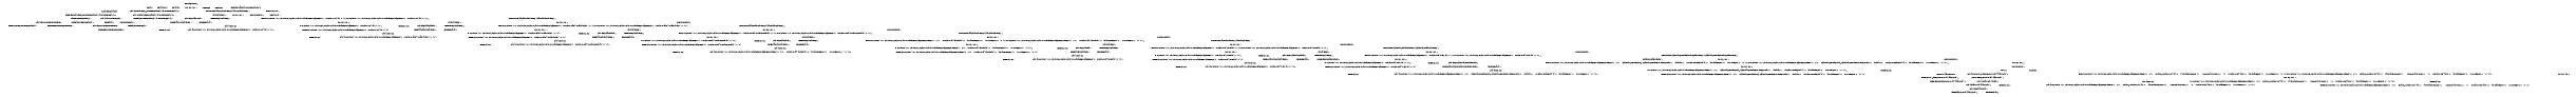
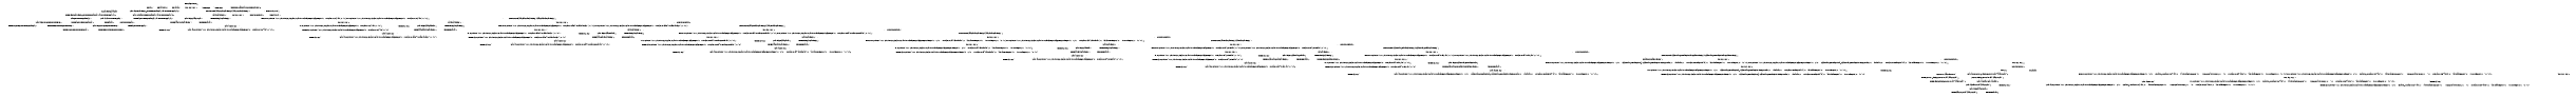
  digraph {
    n1 [label=<(METHOD,createAttributeSetter)<SUB>696</SUB>>]
    n2 [label=<(PARAM,this)<SUB>696</SUB>>]
    n3 [label=<(PARAM,final Method m)<SUB>696</SUB>>]
    n4 [label=<(PARAM,Class arg)<SUB>697</SUB>>]
    n5 [label=<(BLOCK,&lt;empty&gt;,&lt;empty&gt;)<SUB>697</SUB>>]
    n6 [label=<(MODIFIER,PRIVATE)>]
    n7 [label=<(MODIFIER,VIRTUAL)>]
    n8 [label=<(METHOD_RETURN,org.apache.tools.ant.IntrospectionHelper$AttributeSetter)<SUB>696</SUB>>]
    n9 [label=<(LOCAL,Class reflectedArg: java.lang.Class)>]
    n10 [label=<(&lt;operator&gt;.assignment,Class reflectedArg = PRIMITIVE_TYPE_MAP.containsKey(arg) ? (Class) PRIMITIVE_TYPE_MAP.get(arg) : arg)<SUB>700</SUB>>]
    n11 [label=<(CONTROL_STRUCTURE,if (java.lang.String.class.equals(reflectedArg)),if (java.lang.String.class.equals(reflectedArg)))<SUB>704</SUB>>]
    n12 [label=<(RETURN,return null;,return null;)<SUB>811</SUB>>]
    n13 [label=<(IDENTIFIER,reflectedArg,Class reflectedArg = PRIMITIVE_TYPE_MAP.containsKey(arg) ? (Class) PRIMITIVE_TYPE_MAP.get(arg) : arg)<SUB>700</SUB>>]
    n14 [label=<(&lt;operator&gt;.conditional,PRIMITIVE_TYPE_MAP.containsKey(arg) ? (Class) PRIMITIVE_TYPE_MAP.get(arg) : arg)<SUB>700</SUB>>]
    n15 [label=<(equals,this.equals(reflectedArg))<SUB>704</SUB>>]
    n16 [label=<(BLOCK,&lt;empty&gt;,&lt;empty&gt;)<SUB>704</SUB>>]
    n17 [label=<(CONTROL_STRUCTURE,else,else)<SUB>713</SUB>>]
    n18 [label=<(LITERAL,null,return null;)<SUB>811</SUB>>]
    n19 [label=<(containsKey,PRIMITIVE_TYPE_MAP.containsKey(arg))<SUB>700</SUB>>]
    n20 [label=<(&lt;operator&gt;.cast,(Class) PRIMITIVE_TYPE_MAP.get(arg))<SUB>701</SUB>>]
    n21 [label=<(IDENTIFIER,arg,PRIMITIVE_TYPE_MAP.containsKey(arg) ? (Class) PRIMITIVE_TYPE_MAP.get(arg) : arg)<SUB>701</SUB>>]
    n22 [label=<(&lt;operator&gt;.fieldAccess,IntrospectionHelper.PRIMITIVE_TYPE_MAP)<SUB>700</SUB>>]
    n23 [label=<(IDENTIFIER,arg,PRIMITIVE_TYPE_MAP.containsKey(arg))<SUB>500</SUB>>]
    n24 [label=<(TYPE_REF,Class,Class)<SUB>701</SUB>>]
    n25 [label=<(get,PRIMITIVE_TYPE_MAP.get(arg))<SUB>701</SUB>>]
    n26 [label=<(IDENTIFIER,IntrospectionHelper,PRIMITIVE_TYPE_MAP.containsKey(arg))<SUB>700</SUB>>]
    n27 [label=<(FIELD_IDENTIFIER,PRIMITIVE_TYPE_MAP,PRIMITIVE_TYPE_MAP)<SUB>700</SUB>>]
    n28 [label=<(&lt;operator&gt;.fieldAccess,IntrospectionHelper.PRIMITIVE_TYPE_MAP)<SUB>701</SUB>>]
    n29 [label=<(IDENTIFIER,arg,PRIMITIVE_TYPE_MAP.get(arg))<SUB>701</SUB>>]
+   n30 [label=<(IDENTIFIER,IntrospectionHelper,PRIMITIVE_TYPE_MAP.get(arg))<SUB>701</SUB>>]
    n31 [label=<(FIELD_IDENTIFIER,PRIMITIVE_TYPE_MAP,PRIMITIVE_TYPE_MAP)<SUB>701</SUB>>]
    n32 [label=<(&lt;operator&gt;.fieldAccess,java.lang.String.class)<SUB>704</SUB>>]
    n33 [label=<(IDENTIFIER,reflectedArg,this.equals(reflectedArg))<SUB>704</SUB>>]
    n34 [label=<(RETURN,return new AttributeSetter() {\012\012    public void set(Project p, Object parent, String value) throws InvocationTargetException, IllegalAccessException {\012        m.invoke(parent, new String[] { value });\012    }\012};,return new AttributeSetter() {\012\012    public void set(Project p, Object parent, String value) throws InvocationTargetException, IllegalAccessException {\012        m.invoke(parent, new String[] { value });\012    }\012};)<SUB>705</SUB>>]
    n35 [label=<(CONTROL_STRUCTURE,if (java.lang.Character.class.equals(reflectedArg)),if (java.lang.Character.class.equals(reflectedArg)))<SUB>713</SUB>>]
    n36 [label=<(IDENTIFIER,java.lang.String,this.equals(reflectedArg))<SUB>704</SUB>>]
    n37 [label=<(FIELD_IDENTIFIER,class,class)<SUB>704</SUB>>]
    n38 [label=<(BLOCK,&lt;empty&gt;,&lt;empty&gt;)<SUB>705</SUB>>]
    n39 [label=<(&lt;operator&gt;.assignment,&lt;empty&gt;)>]
    n40 [label=<(&lt;init&gt;,new AttributeSetter() {\012\012    public void set(Project p, Object parent, String value) throws InvocationTargetException, IllegalAccessException {\012        m.invoke(parent, new String[] { value });\012    }\012})<SUB>705</SUB>>]
    n41 [label=<(IDENTIFIER,$obj27,&lt;empty&gt;)>]
    n42 [label=<(IDENTIFIER,$obj27,&lt;empty&gt;)>]
    n43 [label=<(&lt;operator&gt;.alloc,new AttributeSetter() {\012\012    public void set(Project p, Object parent, String value) throws InvocationTargetException, IllegalAccessException {\012        m.invoke(parent, new String[] { value });\012    }\012})<SUB>705</SUB>>]
    n44 [label=<(IDENTIFIER,$obj27,new AttributeSetter() {\012\012    public void set(Project p, Object parent, String value) throws InvocationTargetException, IllegalAccessException {\012        m.invoke(parent, new String[] { value });\012    }\012})>]
    n45 [label=<(equals,this.equals(reflectedArg))<SUB>713</SUB>>]
    n46 [label=<(BLOCK,&lt;empty&gt;,&lt;empty&gt;)<SUB>713</SUB>>]
    n47 [label=<(CONTROL_STRUCTURE,else,else)<SUB>723</SUB>>]
    n48 [label=<(&lt;operator&gt;.fieldAccess,java.lang.Character.class)<SUB>713</SUB>>]
    n49 [label=<(IDENTIFIER,reflectedArg,this.equals(reflectedArg))<SUB>713</SUB>>]
    n50 [label=<(RETURN,return new AttributeSetter() {\012\012    public void set(Project p, Object parent, String value) throws InvocationTargetException, IllegalAccessException {\012        m.invoke(parent, new Character[] { new Character(value.charAt(0)) });\012    }\012};,return new AttributeSetter() {\012\012    public void set(Project p, Object parent, String value) throws InvocationTargetException, IllegalAccessException {\012        m.invoke(parent, new Character[] { new Character(value.charAt(0)) });\012    }\012};)<SUB>714</SUB>>]
    n51 [label=<(CONTROL_STRUCTURE,if (java.lang.Boolean.class.equals(reflectedArg)),if (java.lang.Boolean.class.equals(reflectedArg)))<SUB>723</SUB>>]
    n52 [label=<(IDENTIFIER,java.lang.Character,this.equals(reflectedArg))<SUB>713</SUB>>]
    n53 [label=<(FIELD_IDENTIFIER,class,class)<SUB>713</SUB>>]
    n54 [label=<(BLOCK,&lt;empty&gt;,&lt;empty&gt;)<SUB>714</SUB>>]
    n55 [label=<(&lt;operator&gt;.assignment,&lt;empty&gt;)>]
    n56 [label=<(&lt;init&gt;,new AttributeSetter() {\012\012    public void set(Project p, Object parent, String value) throws InvocationTargetException, IllegalAccessException {\012        m.invoke(parent, new Character[] { new Character(value.charAt(0)) });\012    }\012})<SUB>714</SUB>>]
    n57 [label=<(IDENTIFIER,$obj28,&lt;empty&gt;)>]
    n58 [label=<(IDENTIFIER,$obj28,&lt;empty&gt;)>]
    n59 [label=<(&lt;operator&gt;.alloc,new AttributeSetter() {\012\012    public void set(Project p, Object parent, String value) throws InvocationTargetException, IllegalAccessException {\012        m.invoke(parent, new Character[] { new Character(value.charAt(0)) });\012    }\012})<SUB>714</SUB>>]
    n60 [label=<(IDENTIFIER,$obj28,new AttributeSetter() {\012\012    public void set(Project p, Object parent, String value) throws InvocationTargetException, IllegalAccessException {\012        m.invoke(parent, new Character[] { new Character(value.charAt(0)) });\012    }\012})>]
    n61 [label=<(equals,this.equals(reflectedArg))<SUB>723</SUB>>]
    n62 [label=<(BLOCK,&lt;empty&gt;,&lt;empty&gt;)<SUB>723</SUB>>]
    n63 [label=<(CONTROL_STRUCTURE,else,else)<SUB>734</SUB>>]
    n64 [label=<(&lt;operator&gt;.fieldAccess,java.lang.Boolean.class)<SUB>723</SUB>>]
    n65 [label=<(IDENTIFIER,reflectedArg,this.equals(reflectedArg))<SUB>723</SUB>>]
    n66 [label=<(RETURN,return new AttributeSetter() {\012\012    public void set(Project p, Object parent, String value) throws InvocationTargetException, IllegalAccessException {\012        m.invoke(parent, new Boolean[] { new Boolean(Project.toBoolean(value)) });\012    }\012};,return new AttributeSetter() {\012\012    public void set(Project p, Object parent, String value) throws InvocationTargetException, IllegalAccessException {\012        m.invoke(parent, new Boolean[] { new Boolean(Project.toBoolean(value)) });\012    }\012};)<SUB>724</SUB>>]
    n67 [label=<(CONTROL_STRUCTURE,if (java.lang.Class.class.equals(reflectedArg)),if (java.lang.Class.class.equals(reflectedArg)))<SUB>734</SUB>>]
    n68 [label=<(IDENTIFIER,java.lang.Boolean,this.equals(reflectedArg))<SUB>723</SUB>>]
    n69 [label=<(FIELD_IDENTIFIER,class,class)<SUB>723</SUB>>]
    n70 [label=<(BLOCK,&lt;empty&gt;,&lt;empty&gt;)<SUB>724</SUB>>]
    n71 [label=<(&lt;operator&gt;.assignment,&lt;empty&gt;)>]
    n72 [label=<(&lt;init&gt;,new AttributeSetter() {\012\012    public void set(Project p, Object parent, String value) throws InvocationTargetException, IllegalAccessException {\012        m.invoke(parent, new Boolean[] { new Boolean(Project.toBoolean(value)) });\012    }\012})<SUB>724</SUB>>]
    n73 [label=<(IDENTIFIER,$obj29,&lt;empty&gt;)>]
    n74 [label=<(IDENTIFIER,$obj29,&lt;empty&gt;)>]
    n75 [label=<(&lt;operator&gt;.alloc,new AttributeSetter() {\012\012    public void set(Project p, Object parent, String value) throws InvocationTargetException, IllegalAccessException {\012        m.invoke(parent, new Boolean[] { new Boolean(Project.toBoolean(value)) });\012    }\012})<SUB>724</SUB>>]
    n76 [label=<(IDENTIFIER,$obj29,new AttributeSetter() {\012\012    public void set(Project p, Object parent, String value) throws InvocationTargetException, IllegalAccessException {\012        m.invoke(parent, new Boolean[] { new Boolean(Project.toBoolean(value)) });\012    }\012})>]
    n77 [label=<(equals,this.equals(reflectedArg))<SUB>734</SUB>>]
    n78 [label=<(BLOCK,&lt;empty&gt;,&lt;empty&gt;)<SUB>734</SUB>>]
    n79 [label=<(CONTROL_STRUCTURE,else,else)<SUB>747</SUB>>]
    n80 [label=<(&lt;operator&gt;.fieldAccess,java.lang.Class.class)<SUB>734</SUB>>]
    n81 [label=<(IDENTIFIER,reflectedArg,this.equals(reflectedArg))<SUB>734</SUB>>]
    n82 [label=<(RETURN,return new AttributeSetter() {\012\012    public void set(Project p, Object parent, String value) throws InvocationTargetException, IllegalAccessException, BuildException {\012        try {\012            m.invoke(parent, new Class[] { Class.forName(value) });\012        } catch (ClassNotFoundException ce) {\012            throw new BuildException(ce);\012        }\012    }\012};,return new AttributeSetter() {\012\012    public void set(Project p, Object parent, String value) throws InvocationTargetException, IllegalAccessException, BuildException {\012        try {\012            m.invoke(parent, new Class[] { Class.forName(value) });\012        } catch (ClassNotFoundException ce) {\012            throw new BuildException(ce);\012        }\012    }\012};)<SUB>735</SUB>>]
    n83 [label=<(CONTROL_STRUCTURE,if (java.io.File.class.equals(reflectedArg)),if (java.io.File.class.equals(reflectedArg)))<SUB>747</SUB>>]
    n84 [label=<(IDENTIFIER,java.lang.Class,this.equals(reflectedArg))<SUB>739</SUB>>]
    n85 [label=<(FIELD_IDENTIFIER,class,class)<SUB>734</SUB>>]
    n86 [label=<(BLOCK,&lt;empty&gt;,&lt;empty&gt;)<SUB>735</SUB>>]
    n87 [label=<(&lt;operator&gt;.assignment,&lt;empty&gt;)>]
    n88 [label=<(&lt;init&gt;,new AttributeSetter() {\012\012    public void set(Project p, Object parent, String value) throws InvocationTargetException, IllegalAccessException, BuildException {\012        try {\012            m.invoke(parent, new Class[] { Class.forName(value) });\012        } catch (ClassNotFoundException ce) {\012            throw new BuildException(ce);\012        }\012    }\012})<SUB>735</SUB>>]
    n89 [label=<(IDENTIFIER,$obj30,&lt;empty&gt;)>]
    n90 [label=<(IDENTIFIER,$obj30,&lt;empty&gt;)>]
    n91 [label=<(&lt;operator&gt;.alloc,new AttributeSetter() {\012\012    public void set(Project p, Object parent, String value) throws InvocationTargetException, IllegalAccessException, BuildException {\012        try {\012            m.invoke(parent, new Class[] { Class.forName(value) });\012        } catch (ClassNotFoundException ce) {\012            throw new BuildException(ce);\012        }\012    }\012})<SUB>735</SUB>>]
    n92 [label=<(IDENTIFIER,$obj30,new AttributeSetter() {\012\012    public void set(Project p, Object parent, String value) throws InvocationTargetException, IllegalAccessException, BuildException {\012        try {\012            m.invoke(parent, new Class[] { Class.forName(value) });\012        } catch (ClassNotFoundException ce) {\012            throw new BuildException(ce);\012        }\012    }\012})>]
    n93 [label=<(equals,this.equals(reflectedArg))<SUB>747</SUB>>]
    n94 [label=<(BLOCK,&lt;empty&gt;,&lt;empty&gt;)<SUB>747</SUB>>]
    n95 [label=<(CONTROL_STRUCTURE,else,else)<SUB>757</SUB>>]
    n96 [label=<(&lt;operator&gt;.fieldAccess,java.io.File.class)<SUB>747</SUB>>]
    n97 [label=<(IDENTIFIER,reflectedArg,this.equals(reflectedArg))<SUB>747</SUB>>]
    n98 [label=<(RETURN,return new AttributeSetter() {\012\012    public void set(Project p, Object parent, String value) throws InvocationTargetException, IllegalAccessException {\012        m.invoke(parent, new File[] { p.resolveFile(value) });\012    }\012};,return new AttributeSetter() {\012\012    public void set(Project p, Object parent, String value) throws InvocationTargetException, IllegalAccessException {\012        m.invoke(parent, new File[] { p.resolveFile(value) });\012    }\012};)<SUB>748</SUB>>]
    n99 [label=<(CONTROL_STRUCTURE,if (org.apache.tools.ant.types.Path.class.equals(reflectedArg)),if (org.apache.tools.ant.types.Path.class.equals(reflectedArg)))<SUB>757</SUB>>]
    n100 [label=<(IDENTIFIER,java.io.File,this.equals(reflectedArg))<SUB>747</SUB>>]
    n101 [label=<(FIELD_IDENTIFIER,class,class)<SUB>747</SUB>>]
    n102 [label=<(BLOCK,&lt;empty&gt;,&lt;empty&gt;)<SUB>748</SUB>>]
    n103 [label=<(&lt;operator&gt;.assignment,&lt;empty&gt;)>]
    n104 [label=<(&lt;init&gt;,new AttributeSetter() {\012\012    public void set(Project p, Object parent, String value) throws InvocationTargetException, IllegalAccessException {\012        m.invoke(parent, new File[] { p.resolveFile(value) });\012    }\012})<SUB>748</SUB>>]
    n105 [label=<(IDENTIFIER,$obj31,&lt;empty&gt;)>]
    n106 [label=<(IDENTIFIER,$obj31,&lt;empty&gt;)>]
    n107 [label=<(&lt;operator&gt;.alloc,new AttributeSetter() {\012\012    public void set(Project p, Object parent, String value) throws InvocationTargetException, IllegalAccessException {\012        m.invoke(parent, new File[] { p.resolveFile(value) });\012    }\012})<SUB>748</SUB>>]
    n108 [label=<(IDENTIFIER,$obj31,new AttributeSetter() {\012\012    public void set(Project p, Object parent, String value) throws InvocationTargetException, IllegalAccessException {\012        m.invoke(parent, new File[] { p.resolveFile(value) });\012    }\012})>]
    n109 [label=<(equals,equals(reflectedArg))<SUB>757</SUB>>]
    n110 [label=<(BLOCK,&lt;empty&gt;,&lt;empty&gt;)<SUB>757</SUB>>]
    n111 [label=<(CONTROL_STRUCTURE,else,else)<SUB>767</SUB>>]
    n112 [label=<(&lt;operator&gt;.fieldAccess,org.apache.tools.ant.types.Path.class)<SUB>757</SUB>>]
    n113 [label=<(IDENTIFIER,reflectedArg,equals(reflectedArg))<SUB>757</SUB>>]
    n114 [label=<(RETURN,return new AttributeSetter() {\012\012    public void set(Project p, Object parent, String value) throws InvocationTargetException, IllegalAccessException {\012        m.invoke(parent, new Path[] { new Path(p, value) });\012    }\012};,return new AttributeSetter() {\012\012    public void set(Project p, Object parent, String value) throws InvocationTargetException, IllegalAccessException {\012        m.invoke(parent, new Path[] { new Path(p, value) });\012    }\012};)<SUB>758</SUB>>]
    n115 [label=<(CONTROL_STRUCTURE,if (org.apache.tools.ant.types.EnumeratedAttribute.class.isAssignableFrom(reflectedArg)),if (org.apache.tools.ant.types.EnumeratedAttribute.class.isAssignableFrom(reflectedArg)))<SUB>767</SUB>>]
    n116 [label=<(IDENTIFIER,org.apache.tools.ant.types.Path,equals(reflectedArg))<SUB>757</SUB>>]
    n117 [label=<(FIELD_IDENTIFIER,class,class)<SUB>757</SUB>>]
    n118 [label=<(IDENTIFIER,reflectedArg,isAssignableFrom(reflectedArg))<SUB>767</SUB>>]
    n119 [label=<(BLOCK,&lt;empty&gt;,&lt;empty&gt;)<SUB>758</SUB>>]
    n120 [label=<(&lt;operator&gt;.assignment,&lt;empty&gt;)>]
    n121 [label=<(&lt;init&gt;,new AttributeSetter() {\012\012    public void set(Project p, Object parent, String value) throws InvocationTargetException, IllegalAccessException {\012        m.invoke(parent, new Path[] { new Path(p, value) });\012    }\012})<SUB>758</SUB>>]
    n122 [label=<(IDENTIFIER,$obj32,&lt;empty&gt;)>]
    n123 [label=<(IDENTIFIER,$obj32,&lt;empty&gt;)>]
    n124 [label=<(&lt;operator&gt;.alloc,new AttributeSetter() {\012\012    public void set(Project p, Object parent, String value) throws InvocationTargetException, IllegalAccessException {\012        m.invoke(parent, new Path[] { new Path(p, value) });\012    }\012})<SUB>758</SUB>>]
    n125 [label=<(IDENTIFIER,$obj32,new AttributeSetter() {\012\012    public void set(Project p, Object parent, String value) throws InvocationTargetException, IllegalAccessException {\012        m.invoke(parent, new Path[] { new Path(p, value) });\012    }\012})>]
    n126 [label=<(isAssignableFrom,isAssignableFrom(reflectedArg))<SUB>767</SUB>>]
    n127 [label=<(BLOCK,&lt;empty&gt;,&lt;empty&gt;)<SUB>767</SUB>>]
    n128 [label=<(CONTROL_STRUCTURE,else,else)<SUB>785</SUB>>]
    n129 [label=<(&lt;operator&gt;.fieldAccess,org.apache.tools.ant.types.EnumeratedAttribute.class)<SUB>767</SUB>>]
    n130 [label=<(RETURN,return new AttributeSetter() {\012\012    public void set(Project p, Object parent, String value) throws InvocationTargetException, IllegalAccessException, BuildException {\012        try {\012            org.apache.tools.ant.types.EnumeratedAttribute ea = (org.apache.tools.ant.types.EnumeratedAttribute) reflectedArg.newInstance();\012            ea.setValue(value);\012            m.invoke(parent, new EnumeratedAttribute[] { ea });\012        } catch (InstantiationException ie) {\012            throw new BuildException(ie);\012        }\012    }\012};,return new AttributeSetter() {\012\012    public void set(Project p, Object parent, String value) throws InvocationTargetException, IllegalAccessException, BuildException {\012        try {\012            org.apache.tools.ant.types.EnumeratedAttribute ea = (org.apache.tools.ant.types.EnumeratedAttribute) reflectedArg.newInstance();\012            ea.setValue(value);\012            m.invoke(parent, new EnumeratedAttribute[] { ea });\012        } catch (InstantiationException ie) {\012            throw new BuildException(ie);\012        }\012    }\012};)<SUB>768</SUB>>]
    n131 [label=<(BLOCK,&lt;empty&gt;,&lt;empty&gt;)<SUB>785</SUB>>]
    n132 [label=<(IDENTIFIER,org.apache.tools.ant.types.EnumeratedAttribute,isAssignableFrom(reflectedArg))<SUB>767</SUB>>]
    n133 [label=<(FIELD_IDENTIFIER,class,class)<SUB>767</SUB>>]
    n134 [label=<(BLOCK,&lt;empty&gt;,&lt;empty&gt;)<SUB>768</SUB>>]
    n135 [label=<(&lt;operator&gt;.assignment,&lt;empty&gt;)>]
    n136 [label=<(&lt;init&gt;,new AttributeSetter() {\012\012    public void set(Project p, Object parent, String value) throws InvocationTargetException, IllegalAccessException, BuildException {\012        try {\012            org.apache.tools.ant.types.EnumeratedAttribute ea = (org.apache.tools.ant.types.EnumeratedAttribute) reflectedArg.newInstance();\012            ea.setValue(value);\012            m.invoke(parent, new EnumeratedAttribute[] { ea });\012        } catch (InstantiationException ie) {\012            throw new BuildException(ie);\012        }\012    }\012})<SUB>768</SUB>>]
    n137 [label=<(IDENTIFIER,$obj33,&lt;empty&gt;)>]
    n138 [label=<(IDENTIFIER,$obj33,&lt;empty&gt;)>]
    n139 [label=<(&lt;operator&gt;.alloc,new AttributeSetter() {\012\012    public void set(Project p, Object parent, String value) throws InvocationTargetException, IllegalAccessException, BuildException {\012        try {\012            org.apache.tools.ant.types.EnumeratedAttribute ea = (org.apache.tools.ant.types.EnumeratedAttribute) reflectedArg.newInstance();\012            ea.setValue(value);\012            m.invoke(parent, new EnumeratedAttribute[] { ea });\012        } catch (InstantiationException ie) {\012            throw new BuildException(ie);\012        }\012    }\012})<SUB>768</SUB>>]
    n140 [label=<(IDENTIFIER,$obj33,new AttributeSetter() {\012\012    public void set(Project p, Object parent, String value) throws InvocationTargetException, IllegalAccessException, BuildException {\012        try {\012            org.apache.tools.ant.types.EnumeratedAttribute ea = (org.apache.tools.ant.types.EnumeratedAttribute) reflectedArg.newInstance();\012            ea.setValue(value);\012            m.invoke(parent, new EnumeratedAttribute[] { ea });\012        } catch (InstantiationException ie) {\012            throw new BuildException(ie);\012        }\012    }\012})>]
    n141 [label=<(CONTROL_STRUCTURE,try,try)<SUB>787</SUB>>]
    n142 [label=<(BLOCK,try,try)<SUB>787</SUB>>]
    n143 [label=<(BLOCK,catch,catch)>]
    n144 [label=<(LOCAL,Constructor c: java.lang.reflect.Constructor)>]
    n145 [label=<(&lt;operator&gt;.assignment,Constructor c = reflectedArg.getConstructor(new Class[] { java.lang.String.class }))<SUB>788</SUB>>]
    n146 [label=<(RETURN,return new AttributeSetter() {\012\012    public void set(Project p, Object parent, String value) throws InvocationTargetException, IllegalAccessException, BuildException {\012        try {\012            Object attribute = c.newInstance(new String[] { value });\012            if (attribute instanceof ProjectComponent) {\012                ((ProjectComponent) attribute).setProject(p);\012            }\012            m.invoke(parent, new Object[] { attribute });\012        } catch (InstantiationException ie) {\012            throw new BuildException(ie);\012        }\012    }\012};,return new AttributeSetter() {\012\012    public void set(Project p, Object parent, String value) throws InvocationTargetException, IllegalAccessException, BuildException {\012        try {\012            Object attribute = c.newInstance(new String[] { value });\012            if (attribute instanceof ProjectComponent) {\012                ((ProjectComponent) attribute).setProject(p);\012            }\012            m.invoke(parent, new Object[] { attribute });\012        } catch (InstantiationException ie) {\012            throw new BuildException(ie);\012        }\012    }\012};)<SUB>791</SUB>>]
    n147 [label=<(BLOCK,&lt;empty&gt;,&lt;empty&gt;)<SUB>807</SUB>>]
    n148 [label=<(IDENTIFIER,c,Constructor c = reflectedArg.getConstructor(new Class[] { java.lang.String.class }))<SUB>788</SUB>>]
    n149 [label=<(getConstructor,reflectedArg.getConstructor(new Class[] { java.lang.String.class }))<SUB>789</SUB>>]
    n150 [label=<(BLOCK,&lt;empty&gt;,&lt;empty&gt;)<SUB>791</SUB>>]
    n151 [label=<(IDENTIFIER,reflectedArg,reflectedArg.getConstructor(new Class[] { java.lang.String.class }))<SUB>789</SUB>>]
    n152 [label=<(&lt;operator&gt;.arrayInitializer,&lt;operator&gt;.arrayInitializer)<SUB>789</SUB>>]
    n153 [label=<(&lt;operator&gt;.arrayInitializer,new Class[] { java.lang.String.class })<SUB>789</SUB>>]
    n154 [label=<(&lt;operator&gt;.fieldAccess,java.lang.String.class)<SUB>789</SUB>>]
    n155 [label=<(IDENTIFIER,java.lang.String,new Class[] { java.lang.String.class })<SUB>789</SUB>>]
    n156 [label=<(FIELD_IDENTIFIER,class,class)<SUB>789</SUB>>]
    n157 [label=<(&lt;operator&gt;.assignment,&lt;empty&gt;)>]
    n158 [label=<(&lt;init&gt;,new AttributeSetter() {\012\012    public void set(Project p, Object parent, String value) throws InvocationTargetException, IllegalAccessException, BuildException {\012        try {\012            Object attribute = c.newInstance(new String[] { value });\012            if (attribute instanceof ProjectComponent) {\012                ((ProjectComponent) attribute).setProject(p);\012            }\012            m.invoke(parent, new Object[] { attribute });\012        } catch (InstantiationException ie) {\012            throw new BuildException(ie);\012        }\012    }\012})<SUB>791</SUB>>]
    n159 [label=<(IDENTIFIER,$obj34,&lt;empty&gt;)>]
    n160 [label=<(IDENTIFIER,$obj34,&lt;empty&gt;)>]
    n161 [label=<(&lt;operator&gt;.alloc,new AttributeSetter() {\012\012    public void set(Project p, Object parent, String value) throws InvocationTargetException, IllegalAccessException, BuildException {\012        try {\012            Object attribute = c.newInstance(new String[] { value });\012            if (attribute instanceof ProjectComponent) {\012                ((ProjectComponent) attribute).setProject(p);\012            }\012            m.invoke(parent, new Object[] { attribute });\012        } catch (InstantiationException ie) {\012            throw new BuildException(ie);\012        }\012    }\012})<SUB>791</SUB>>]
    n162 [label=<(IDENTIFIER,$obj34,new AttributeSetter() {\012\012    public void set(Project p, Object parent, String value) throws InvocationTargetException, IllegalAccessException, BuildException {\012        try {\012            Object attribute = c.newInstance(new String[] { value });\012            if (attribute instanceof ProjectComponent) {\012                ((ProjectComponent) attribute).setProject(p);\012            }\012            m.invoke(parent, new Object[] { attribute });\012        } catch (InstantiationException ie) {\012            throw new BuildException(ie);\012        }\012    }\012})>]
    n1 -> n2
    n1 -> n3
    n1 -> n4
    n1 -> n5
    n1 -> n6
    n1 -> n7
    n1 -> n8
    n5 -> n9
    n5 -> n10
    n5 -> n11
    n5 -> n12
    n10 -> n13
    n10 -> n14
    n11 -> n15
    n11 -> n16
    n11 -> n17
    n12 -> n18
    n14 -> n19
    n14 -> n20
    n14 -> n21
    n15 -> n32
    n15 -> n33
    n16 -> n34
    n17 -> n35
    n19 -> n22
    n19 -> n23
    n20 -> n24
    n20 -> n25
    n22 -> n26
    n22 -> n27
    n25 -> n28
    n25 -> n29
+   n28 -> n30
    n28 -> n31
    n32 -> n36
    n32 -> n37
    n34 -> n38
    n35 -> n45
    n35 -> n46
    n35 -> n47
    n38 -> n39
    n38 -> n40
    n38 -> n41
    n39 -> n42
    n39 -> n43
    n40 -> n44
    n45 -> n48
    n45 -> n49
    n46 -> n50
    n47 -> n51
    n48 -> n52
    n48 -> n53
    n50 -> n54
    n51 -> n61
    n51 -> n62
    n51 -> n63
    n54 -> n55
    n54 -> n56
    n54 -> n57
    n55 -> n58
    n55 -> n59
    n56 -> n60
    n61 -> n64
    n61 -> n65
    n62 -> n66
    n63 -> n67
    n64 -> n68
    n64 -> n69
    n66 -> n70
    n67 -> n77
    n67 -> n78
    n67 -> n79
    n70 -> n71
    n70 -> n72
    n70 -> n73
    n71 -> n74
    n71 -> n75
    n72 -> n76
    n77 -> n80
    n77 -> n81
    n78 -> n82
    n79 -> n83
    n80 -> n84
    n80 -> n85
    n82 -> n86
    n83 -> n93
    n83 -> n94
    n83 -> n95
    n86 -> n87
    n86 -> n88
    n86 -> n89
    n87 -> n90
    n87 -> n91
    n88 -> n92
    n93 -> n96
    n93 -> n97
    n94 -> n98
    n95 -> n99
    n96 -> n100
    n96 -> n101
    n98 -> n102
    n99 -> n109
    n99 -> n110
    n99 -> n111
    n102 -> n103
    n102 -> n104
    n102 -> n105
    n103 -> n106
    n103 -> n107
    n104 -> n108
    n109 -> n112
    n109 -> n113
    n110 -> n114
    n111 -> n115
    n112 -> n116
    n112 -> n117
    n113 -> n118
    n114 -> n119
    n115 -> n126
    n115 -> n127
    n115 -> n128
    n119 -> n120
    n119 -> n121
    n119 -> n122
    n120 -> n123
    n120 -> n124
    n121 -> n125
    n126 -> n129
    n127 -> n130
    n128 -> n131
    n129 -> n132
    n129 -> n133
    n130 -> n134
    n131 -> n141
    n134 -> n135
    n134 -> n136
    n134 -> n137
    n135 -> n138
    n135 -> n139
    n136 -> n140
    n141 -> n142
    n141 -> n143
    n142 -> n144
    n142 -> n145
    n142 -> n146
    n143 -> n147
    n145 -> n148
    n145 -> n149
    n146 -> n150
    n149 -> n151
    n149 -> n152
    n150 -> n157
    n150 -> n158
    n150 -> n159
    n152 -> n153
    n153 -> n154
    n154 -> n155
    n154 -> n156
    n157 -> n160
    n157 -> n161
    n158 -> n162
  }
